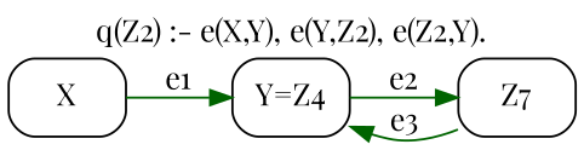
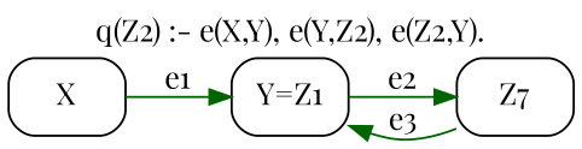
  strict digraph {
    fontname="Playfair Display"
    label="q(Z2) :- e(X,Y), e(Y,Z2), e(Z2,Y)."
    labelloc=t
    rankdir=LR
    node [fontname="Playfair Display" shape=box style=rounded]
    edge [color=darkgreen fontname="Playfair Display"]
    X [height=0.5 width=0.75]
-   n2 [height=0.5 label="Y=Z4" width=0.75]
+   n2 [height=0.5 label="Y=Z1" width=0.75]
    n3 [height=0.5 label=Z7 width=0.75]
    X -> n2 [label=e1]
    n2 -> n3 [label=e2]
    n3 -> n2 [label=e3]
  }
